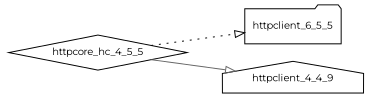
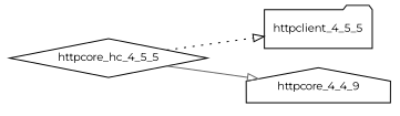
  digraph {
    fontname=Montserrat
    rankdir=LR
    node [fontname=Montserrat fontsize=10.0]
    edge [arrowhead=onormal fontname=Montserrat]
    n1 [label=httpcore_hc_4_5_5 shape=diamond]
-   httpclient_4_5_5 [shape=folder label=httpclient_6_5_5]
-   httpcore_4_4_9 [shape=house label=httpclient_4_4_9]
+   httpclient_4_5_5 [shape=folder]
+   httpcore_4_4_9 [shape=house]
    n1 -> httpclient_4_5_5 [color=black style=dotted]
    n1 -> httpcore_4_4_9 [color=gray40 style=solid]
  }
